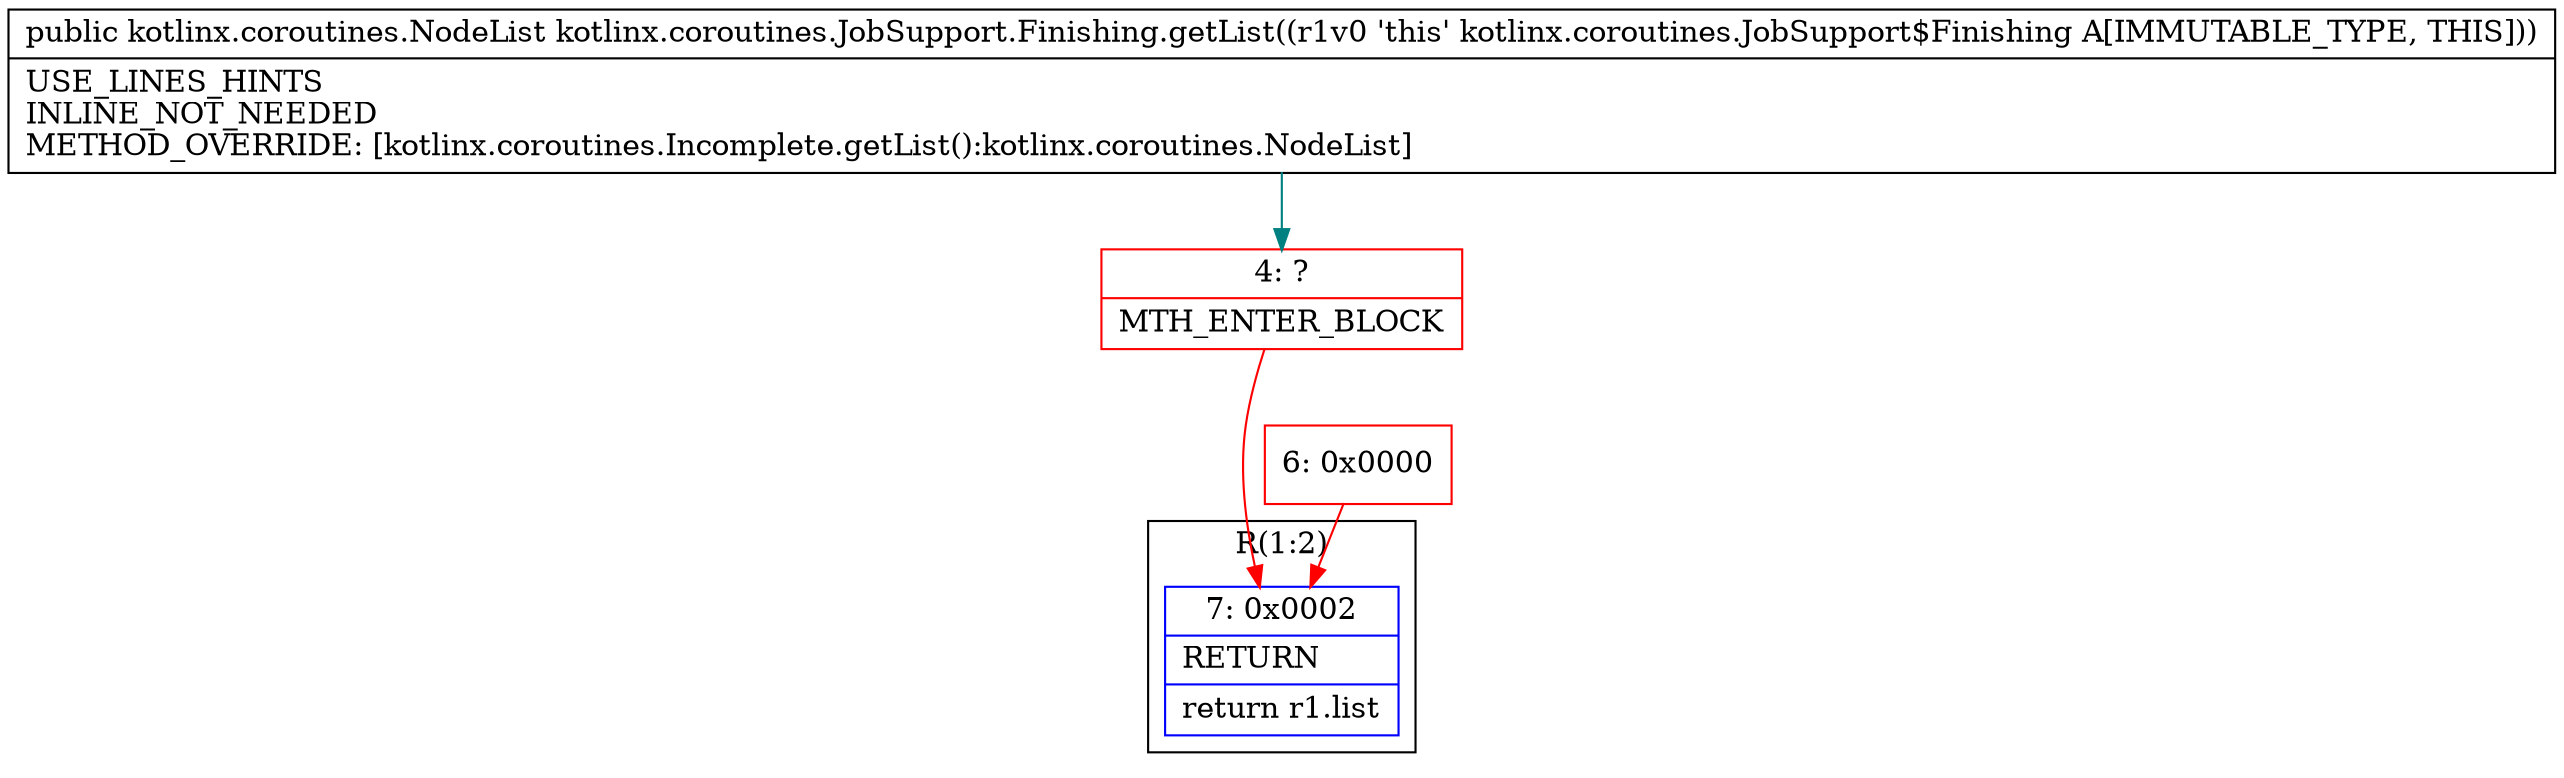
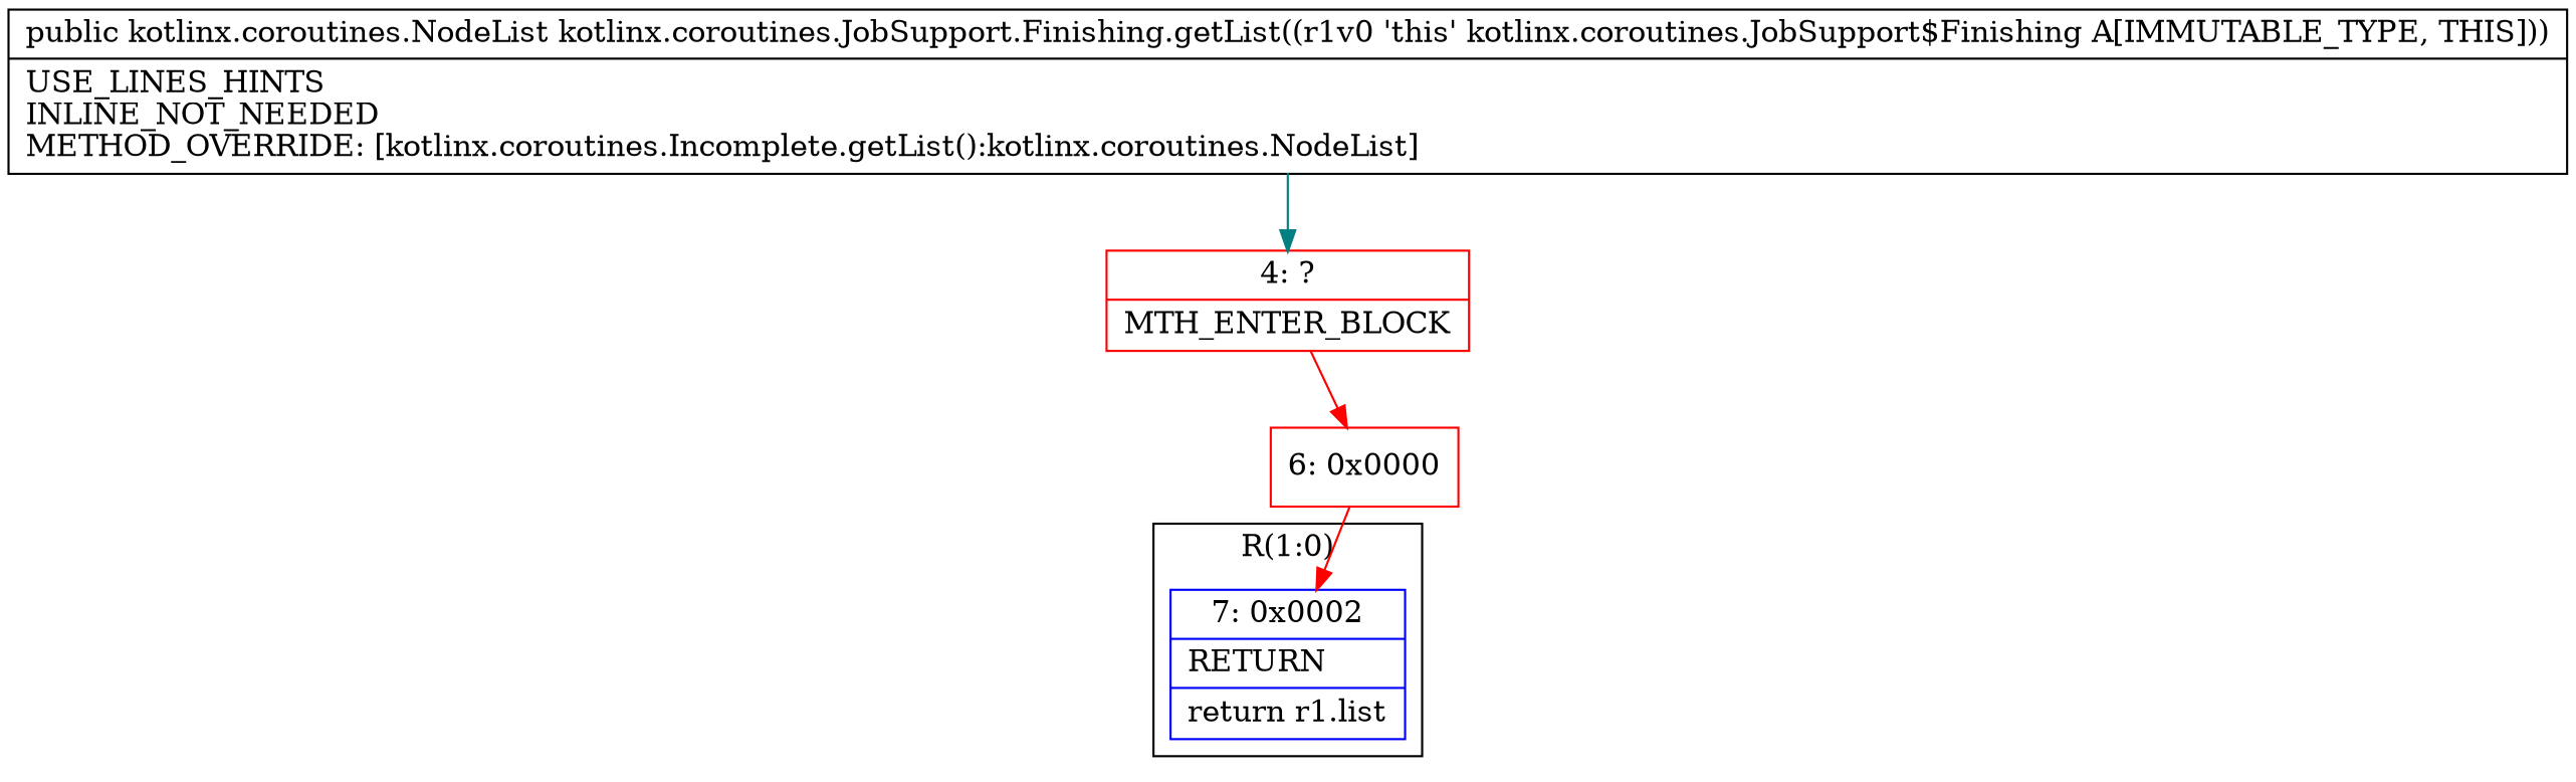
  digraph {
    node [color=red shape=record]
    edge [color=red]
    n1 [color=blue label="{7\:\ 0x0002|RETURN\l|return r1.list\l}"]
    n2 [label="{4\:\ ?|MTH_ENTER_BLOCK\l}"]
    n3 [label="{6\:\ 0x0000}"]
    n4 [label="{public kotlinx.coroutines.NodeList kotlinx.coroutines.JobSupport.Finishing.getList((r1v0 'this' kotlinx.coroutines.JobSupport$Finishing A[IMMUTABLE_TYPE, THIS]))  | USE_LINES_HINTS\lINLINE_NOT_NEEDED\lMETHOD_OVERRIDE: [kotlinx.coroutines.Incomplete.getList():kotlinx.coroutines.NodeList]\l}" color=""]
    subgraph cluster_1 {
-     label="R(1:2)"
+     label="R(1:0)"
      n1
    }
-   n2 -> n1
+   n2 -> n3
    n3 -> n1
    n4 -> n2 [color=teal]
  }
